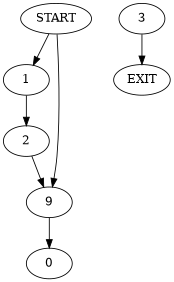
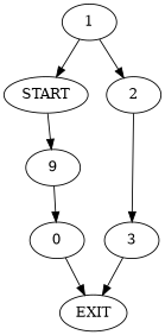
  digraph {
    n1 [label=START]
    1
    n3 [label=9]
    2
    n5 [label=0]
    n6 [label=EXIT]
    3
-   n1 -> 1
+   1 -> n1
    n1 -> n3
    1 -> 2
    n3 -> n5
-   2 -> n3
+   2 -> 3
+   n5 -> n6
    3 -> n6
  }
